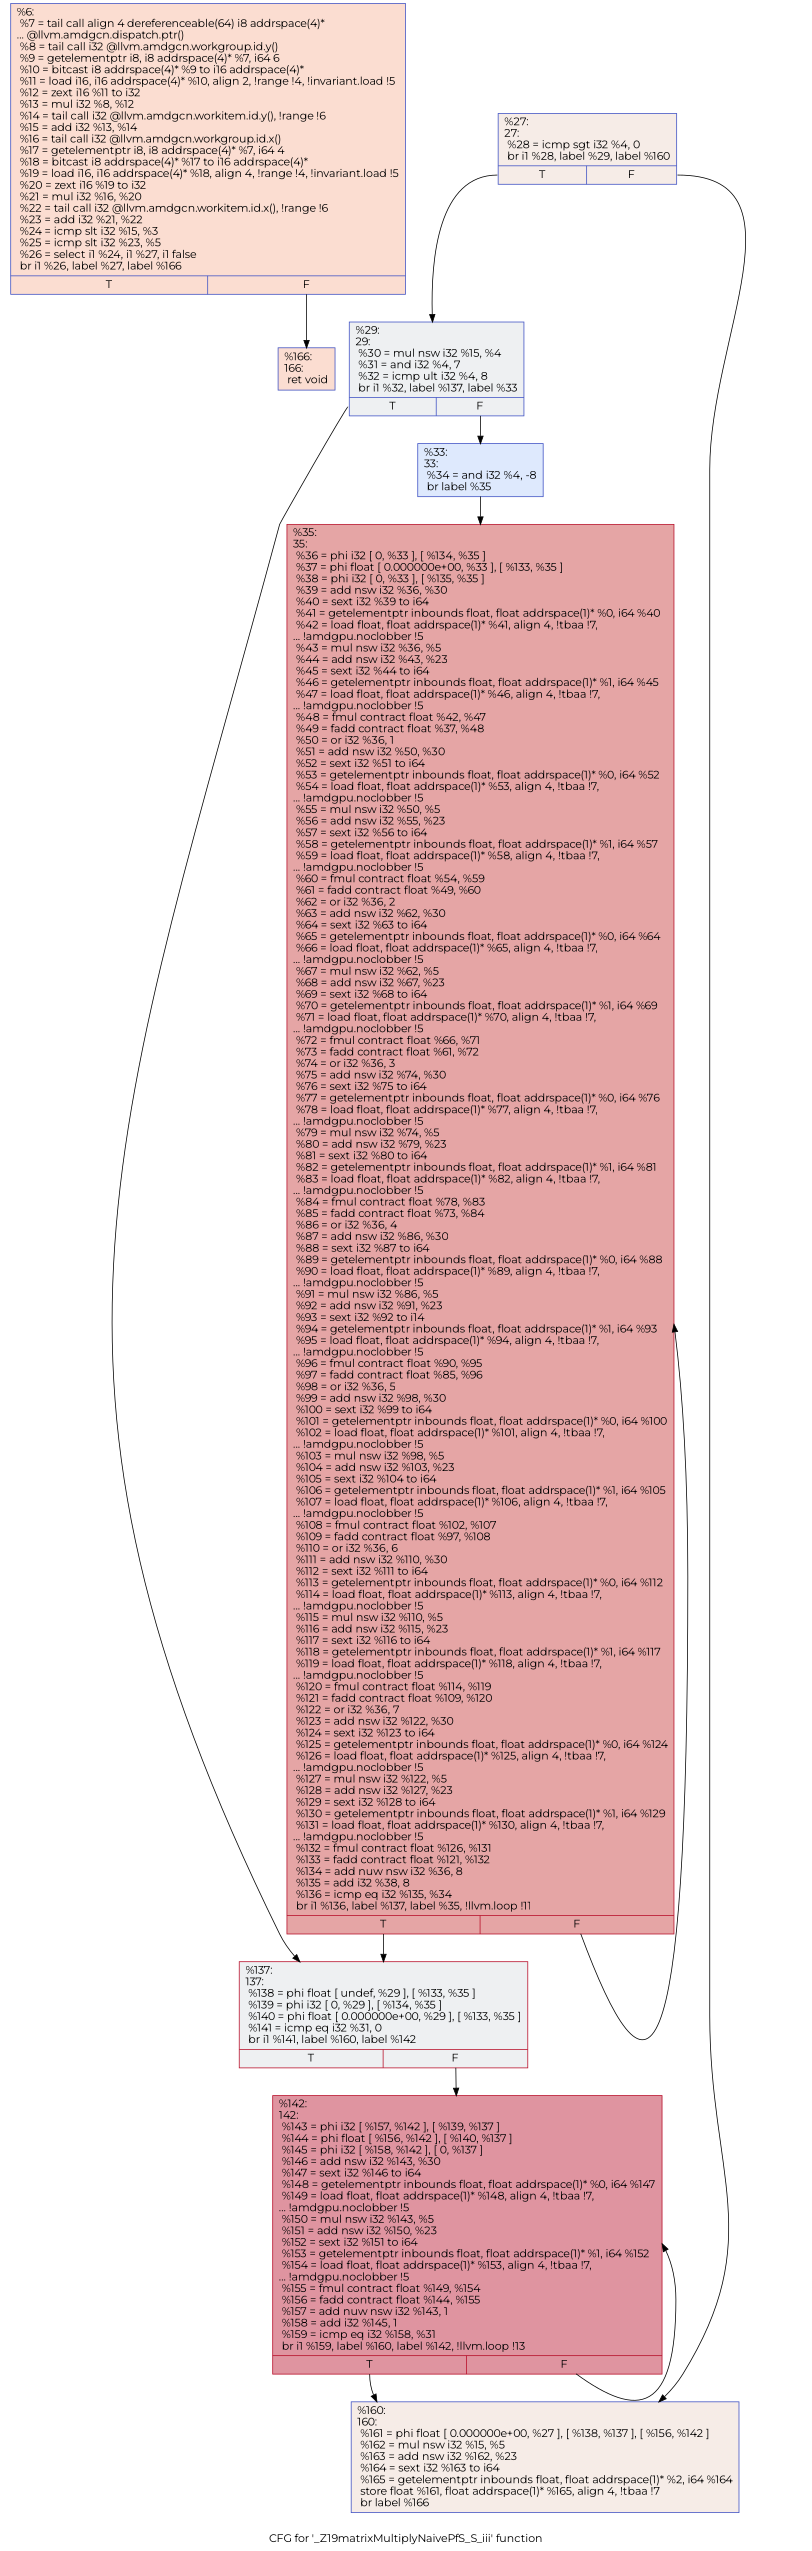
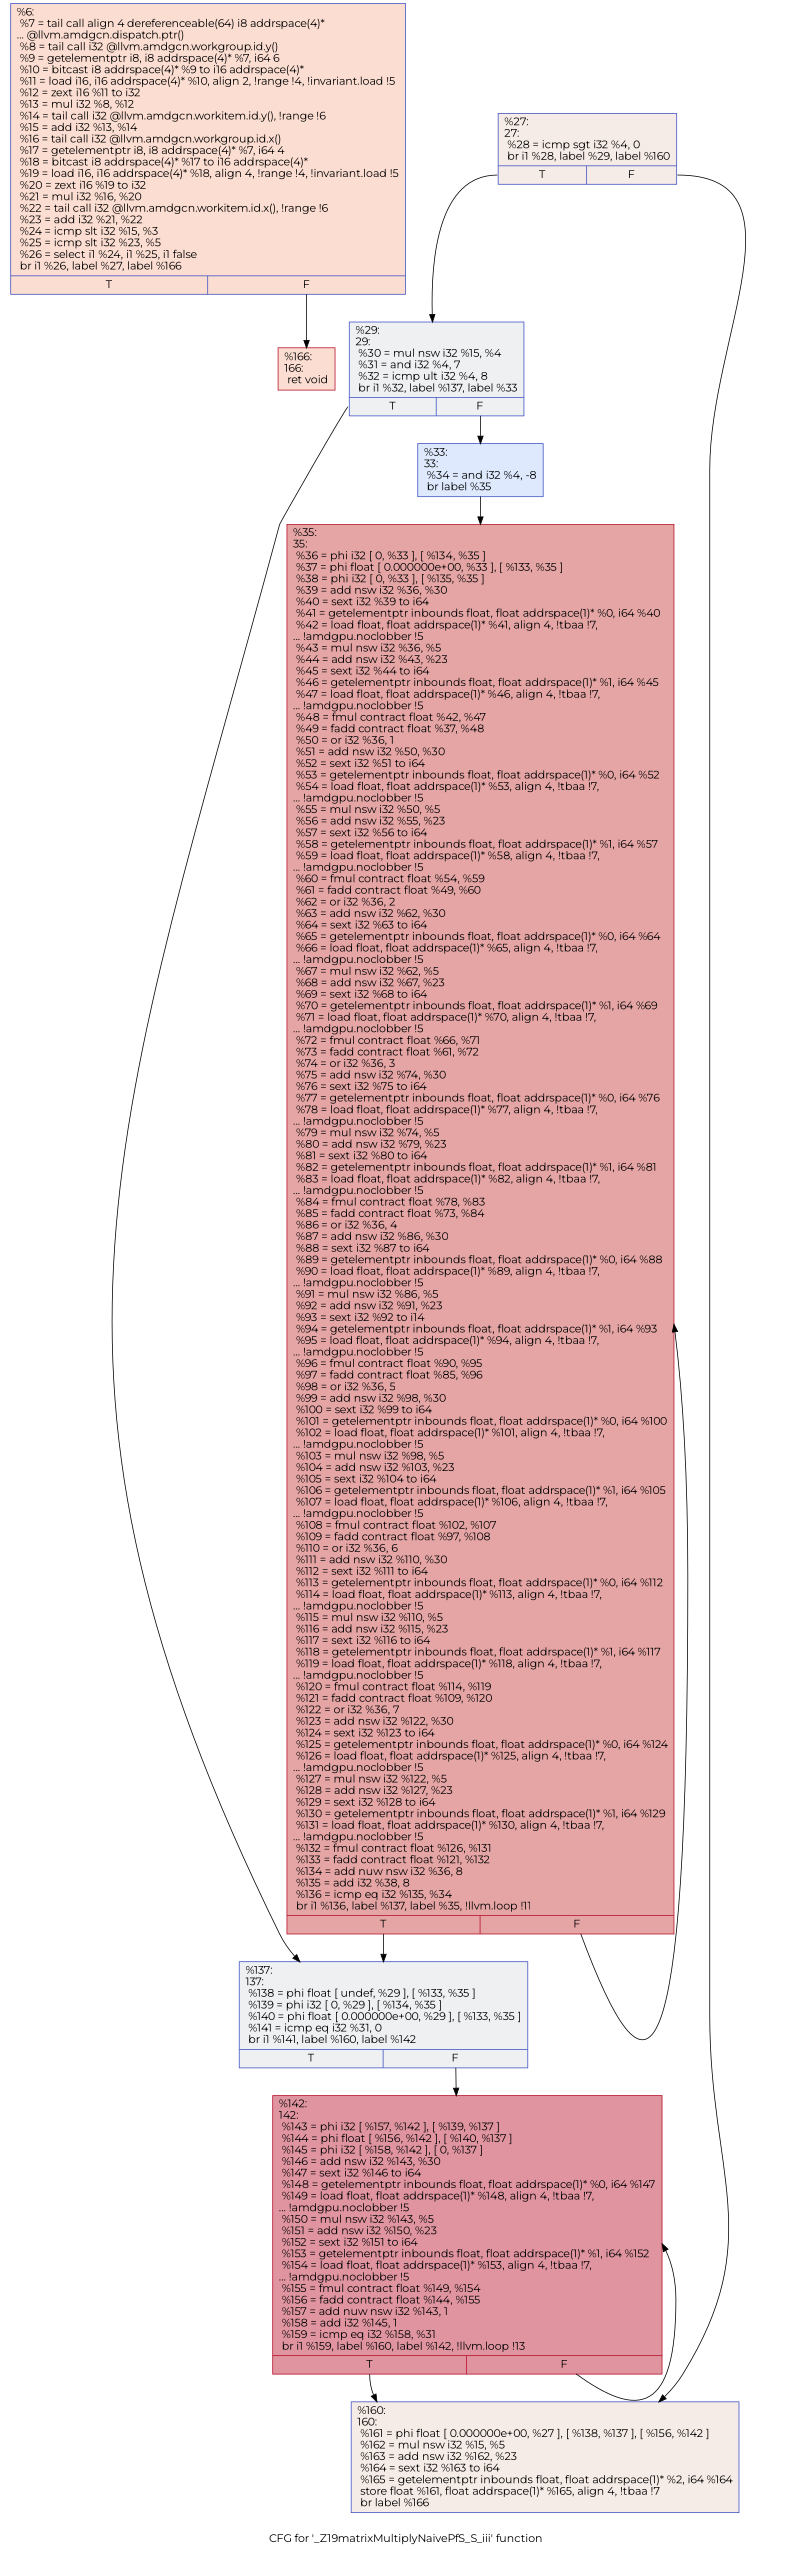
  digraph {
    fontname=Montserrat
    label="CFG for '_Z19matrixMultiplyNaivePfS_S_iii' function"
    node [color="#3d50c3ff" fillcolor="#f7b39670" fontname=Montserrat shape=record style=filled]
    edge [fontname=Montserrat tailport=s1]
-   n1 [label="{%6:\l  %7 = tail call align 4 dereferenceable(64) i8 addrspace(4)*\l... @llvm.amdgcn.dispatch.ptr()\l  %8 = tail call i32 @llvm.amdgcn.workgroup.id.y()\l  %9 = getelementptr i8, i8 addrspace(4)* %7, i64 6\l  %10 = bitcast i8 addrspace(4)* %9 to i16 addrspace(4)*\l  %11 = load i16, i16 addrspace(4)* %10, align 2, !range !4, !invariant.load !5\l  %12 = zext i16 %11 to i32\l  %13 = mul i32 %8, %12\l  %14 = tail call i32 @llvm.amdgcn.workitem.id.y(), !range !6\l  %15 = add i32 %13, %14\l  %16 = tail call i32 @llvm.amdgcn.workgroup.id.x()\l  %17 = getelementptr i8, i8 addrspace(4)* %7, i64 4\l  %18 = bitcast i8 addrspace(4)* %17 to i16 addrspace(4)*\l  %19 = load i16, i16 addrspace(4)* %18, align 4, !range !4, !invariant.load !5\l  %20 = zext i16 %19 to i32\l  %21 = mul i32 %16, %20\l  %22 = tail call i32 @llvm.amdgcn.workitem.id.x(), !range !6\l  %23 = add i32 %21, %22\l  %24 = icmp slt i32 %15, %3\l  %25 = icmp slt i32 %23, %5\l  %26 = select i1 %24, i1 %27, i1 false\l  br i1 %26, label %27, label %166\l|{<s0>T|<s1>F}}"]
-   n2 [label="{%166:\l166:                                              \l  ret void\l}"]
+   n1 [label="{%6:\l  %7 = tail call align 4 dereferenceable(64) i8 addrspace(4)*\l... @llvm.amdgcn.dispatch.ptr()\l  %8 = tail call i32 @llvm.amdgcn.workgroup.id.y()\l  %9 = getelementptr i8, i8 addrspace(4)* %7, i64 6\l  %10 = bitcast i8 addrspace(4)* %9 to i16 addrspace(4)*\l  %11 = load i16, i16 addrspace(4)* %10, align 2, !range !4, !invariant.load !5\l  %12 = zext i16 %11 to i32\l  %13 = mul i32 %8, %12\l  %14 = tail call i32 @llvm.amdgcn.workitem.id.y(), !range !6\l  %15 = add i32 %13, %14\l  %16 = tail call i32 @llvm.amdgcn.workgroup.id.x()\l  %17 = getelementptr i8, i8 addrspace(4)* %7, i64 4\l  %18 = bitcast i8 addrspace(4)* %17 to i16 addrspace(4)*\l  %19 = load i16, i16 addrspace(4)* %18, align 4, !range !4, !invariant.load !5\l  %20 = zext i16 %19 to i32\l  %21 = mul i32 %16, %20\l  %22 = tail call i32 @llvm.amdgcn.workitem.id.x(), !range !6\l  %23 = add i32 %21, %22\l  %24 = icmp slt i32 %15, %3\l  %25 = icmp slt i32 %23, %5\l  %26 = select i1 %24, i1 %25, i1 false\l  br i1 %26, label %27, label %166\l|{<s0>T|<s1>F}}"]
+   n2 [color="#b70d28ff" label="{%166:\l166:                                              \l  ret void\l}"]
    n3 [fillcolor="#ead5c970" label="{%27:\l27:                                               \l  %28 = icmp sgt i32 %4, 0\l  br i1 %28, label %29, label %160\l|{<s0>T|<s1>F}}"]
    n4 [fillcolor="#d9dce170" label="{%29:\l29:                                               \l  %30 = mul nsw i32 %15, %4\l  %31 = and i32 %4, 7\l  %32 = icmp ult i32 %4, 8\l  br i1 %32, label %137, label %33\l|{<s0>T|<s1>F}}"]
    n5 [fillcolor="#ead5c970" label="{%160:\l160:                                              \l  %161 = phi float [ 0.000000e+00, %27 ], [ %138, %137 ], [ %156, %142 ]\l  %162 = mul nsw i32 %15, %5\l  %163 = add nsw i32 %162, %23\l  %164 = sext i32 %163 to i64\l  %165 = getelementptr inbounds float, float addrspace(1)* %2, i64 %164\l  store float %161, float addrspace(1)* %165, align 4, !tbaa !7\l  br label %166\l}"]
-   n6 [color="#b70d28ff" fillcolor="#d9dce170" label="{%137:\l137:                                              \l  %138 = phi float [ undef, %29 ], [ %133, %35 ]\l  %139 = phi i32 [ 0, %29 ], [ %134, %35 ]\l  %140 = phi float [ 0.000000e+00, %29 ], [ %133, %35 ]\l  %141 = icmp eq i32 %31, 0\l  br i1 %141, label %160, label %142\l|{<s0>T|<s1>F}}"]
+   n6 [fillcolor="#d9dce170" label="{%137:\l137:                                              \l  %138 = phi float [ undef, %29 ], [ %133, %35 ]\l  %139 = phi i32 [ 0, %29 ], [ %134, %35 ]\l  %140 = phi float [ 0.000000e+00, %29 ], [ %133, %35 ]\l  %141 = icmp eq i32 %31, 0\l  br i1 %141, label %160, label %142\l|{<s0>T|<s1>F}}"]
    n7 [fillcolor="#b5cdfa70" label="{%33:\l33:                                               \l  %34 = and i32 %4, -8\l  br label %35\l}"]
    n8 [color="#b70d28ff" fillcolor="#b70d2870" label="{%142:\l142:                                              \l  %143 = phi i32 [ %157, %142 ], [ %139, %137 ]\l  %144 = phi float [ %156, %142 ], [ %140, %137 ]\l  %145 = phi i32 [ %158, %142 ], [ 0, %137 ]\l  %146 = add nsw i32 %143, %30\l  %147 = sext i32 %146 to i64\l  %148 = getelementptr inbounds float, float addrspace(1)* %0, i64 %147\l  %149 = load float, float addrspace(1)* %148, align 4, !tbaa !7,\l... !amdgpu.noclobber !5\l  %150 = mul nsw i32 %143, %5\l  %151 = add nsw i32 %150, %23\l  %152 = sext i32 %151 to i64\l  %153 = getelementptr inbounds float, float addrspace(1)* %1, i64 %152\l  %154 = load float, float addrspace(1)* %153, align 4, !tbaa !7,\l... !amdgpu.noclobber !5\l  %155 = fmul contract float %149, %154\l  %156 = fadd contract float %144, %155\l  %157 = add nuw nsw i32 %143, 1\l  %158 = add i32 %145, 1\l  %159 = icmp eq i32 %158, %31\l  br i1 %159, label %160, label %142, !llvm.loop !13\l|{<s0>T|<s1>F}}"]
    n9 [color="#b70d28ff" fillcolor="#c5333470" label="{%35:\l35:                                               \l  %36 = phi i32 [ 0, %33 ], [ %134, %35 ]\l  %37 = phi float [ 0.000000e+00, %33 ], [ %133, %35 ]\l  %38 = phi i32 [ 0, %33 ], [ %135, %35 ]\l  %39 = add nsw i32 %36, %30\l  %40 = sext i32 %39 to i64\l  %41 = getelementptr inbounds float, float addrspace(1)* %0, i64 %40\l  %42 = load float, float addrspace(1)* %41, align 4, !tbaa !7,\l... !amdgpu.noclobber !5\l  %43 = mul nsw i32 %36, %5\l  %44 = add nsw i32 %43, %23\l  %45 = sext i32 %44 to i64\l  %46 = getelementptr inbounds float, float addrspace(1)* %1, i64 %45\l  %47 = load float, float addrspace(1)* %46, align 4, !tbaa !7,\l... !amdgpu.noclobber !5\l  %48 = fmul contract float %42, %47\l  %49 = fadd contract float %37, %48\l  %50 = or i32 %36, 1\l  %51 = add nsw i32 %50, %30\l  %52 = sext i32 %51 to i64\l  %53 = getelementptr inbounds float, float addrspace(1)* %0, i64 %52\l  %54 = load float, float addrspace(1)* %53, align 4, !tbaa !7,\l... !amdgpu.noclobber !5\l  %55 = mul nsw i32 %50, %5\l  %56 = add nsw i32 %55, %23\l  %57 = sext i32 %56 to i64\l  %58 = getelementptr inbounds float, float addrspace(1)* %1, i64 %57\l  %59 = load float, float addrspace(1)* %58, align 4, !tbaa !7,\l... !amdgpu.noclobber !5\l  %60 = fmul contract float %54, %59\l  %61 = fadd contract float %49, %60\l  %62 = or i32 %36, 2\l  %63 = add nsw i32 %62, %30\l  %64 = sext i32 %63 to i64\l  %65 = getelementptr inbounds float, float addrspace(1)* %0, i64 %64\l  %66 = load float, float addrspace(1)* %65, align 4, !tbaa !7,\l... !amdgpu.noclobber !5\l  %67 = mul nsw i32 %62, %5\l  %68 = add nsw i32 %67, %23\l  %69 = sext i32 %68 to i64\l  %70 = getelementptr inbounds float, float addrspace(1)* %1, i64 %69\l  %71 = load float, float addrspace(1)* %70, align 4, !tbaa !7,\l... !amdgpu.noclobber !5\l  %72 = fmul contract float %66, %71\l  %73 = fadd contract float %61, %72\l  %74 = or i32 %36, 3\l  %75 = add nsw i32 %74, %30\l  %76 = sext i32 %75 to i64\l  %77 = getelementptr inbounds float, float addrspace(1)* %0, i64 %76\l  %78 = load float, float addrspace(1)* %77, align 4, !tbaa !7,\l... !amdgpu.noclobber !5\l  %79 = mul nsw i32 %74, %5\l  %80 = add nsw i32 %79, %23\l  %81 = sext i32 %80 to i64\l  %82 = getelementptr inbounds float, float addrspace(1)* %1, i64 %81\l  %83 = load float, float addrspace(1)* %82, align 4, !tbaa !7,\l... !amdgpu.noclobber !5\l  %84 = fmul contract float %78, %83\l  %85 = fadd contract float %73, %84\l  %86 = or i32 %36, 4\l  %87 = add nsw i32 %86, %30\l  %88 = sext i32 %87 to i64\l  %89 = getelementptr inbounds float, float addrspace(1)* %0, i64 %88\l  %90 = load float, float addrspace(1)* %89, align 4, !tbaa !7,\l... !amdgpu.noclobber !5\l  %91 = mul nsw i32 %86, %5\l  %92 = add nsw i32 %91, %23\l  %93 = sext i32 %92 to i14\l  %94 = getelementptr inbounds float, float addrspace(1)* %1, i64 %93\l  %95 = load float, float addrspace(1)* %94, align 4, !tbaa !7,\l... !amdgpu.noclobber !5\l  %96 = fmul contract float %90, %95\l  %97 = fadd contract float %85, %96\l  %98 = or i32 %36, 5\l  %99 = add nsw i32 %98, %30\l  %100 = sext i32 %99 to i64\l  %101 = getelementptr inbounds float, float addrspace(1)* %0, i64 %100\l  %102 = load float, float addrspace(1)* %101, align 4, !tbaa !7,\l... !amdgpu.noclobber !5\l  %103 = mul nsw i32 %98, %5\l  %104 = add nsw i32 %103, %23\l  %105 = sext i32 %104 to i64\l  %106 = getelementptr inbounds float, float addrspace(1)* %1, i64 %105\l  %107 = load float, float addrspace(1)* %106, align 4, !tbaa !7,\l... !amdgpu.noclobber !5\l  %108 = fmul contract float %102, %107\l  %109 = fadd contract float %97, %108\l  %110 = or i32 %36, 6\l  %111 = add nsw i32 %110, %30\l  %112 = sext i32 %111 to i64\l  %113 = getelementptr inbounds float, float addrspace(1)* %0, i64 %112\l  %114 = load float, float addrspace(1)* %113, align 4, !tbaa !7,\l... !amdgpu.noclobber !5\l  %115 = mul nsw i32 %110, %5\l  %116 = add nsw i32 %115, %23\l  %117 = sext i32 %116 to i64\l  %118 = getelementptr inbounds float, float addrspace(1)* %1, i64 %117\l  %119 = load float, float addrspace(1)* %118, align 4, !tbaa !7,\l... !amdgpu.noclobber !5\l  %120 = fmul contract float %114, %119\l  %121 = fadd contract float %109, %120\l  %122 = or i32 %36, 7\l  %123 = add nsw i32 %122, %30\l  %124 = sext i32 %123 to i64\l  %125 = getelementptr inbounds float, float addrspace(1)* %0, i64 %124\l  %126 = load float, float addrspace(1)* %125, align 4, !tbaa !7,\l... !amdgpu.noclobber !5\l  %127 = mul nsw i32 %122, %5\l  %128 = add nsw i32 %127, %23\l  %129 = sext i32 %128 to i64\l  %130 = getelementptr inbounds float, float addrspace(1)* %1, i64 %129\l  %131 = load float, float addrspace(1)* %130, align 4, !tbaa !7,\l... !amdgpu.noclobber !5\l  %132 = fmul contract float %126, %131\l  %133 = fadd contract float %121, %132\l  %134 = add nuw nsw i32 %36, 8\l  %135 = add i32 %38, 8\l  %136 = icmp eq i32 %135, %34\l  br i1 %136, label %137, label %35, !llvm.loop !11\l|{<s0>T|<s1>F}}"]
    n1 -> n2
    n3 -> n4 [tailport=s0]
    n3 -> n5
    n4 -> n6 [tailport=s0]
    n4 -> n7
    n6 -> n8
    n7 -> n9 [tailport=s0]
    n8 -> n5 [tailport=s0]
    n8 -> n8
    n9 -> n6 [tailport=s0]
    n9 -> n9
  }
